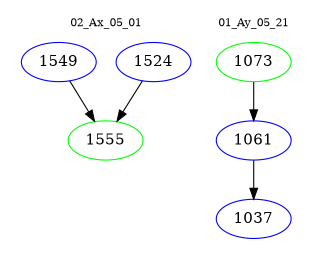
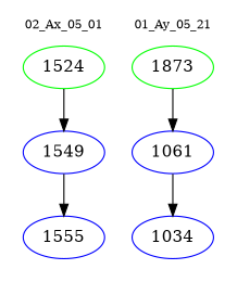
  digraph {
    node [color=blue]
    edge [color=black]
-   n1 [label=1524]
+   n1 [color=green label=1524]
    n2 [label=1549]
-   n3 [color=green label=1555]
-   n4 [color=green label=1073]
+   n3 [label=1555]
+   n4 [color=green label=1873]
    n5 [label=1061]
-   n6 [label=1037]
+   n6 [label=1034]
    subgraph cluster_1 {
      color=white
      fontsize=10
      label="02_Ax_05_01"
      n1
      n2
      n3
    }
    subgraph cluster_2 {
      color=white
      fontsize=10
      label="01_Ay_05_21"
      n4
      n5
      n6
    }
-   n1 -> n3
+   n1 -> n2
    n2 -> n3
    n4 -> n5
    n5 -> n6
  }
